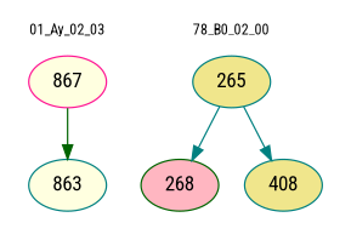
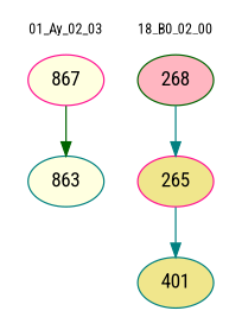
  digraph {
    fontname="Roboto Condensed"
    node [color=deeppink fillcolor=lightyellow fontname="Roboto Condensed" style=filled]
    edge [color=teal fontname="Roboto Condensed"]
    n1 [label=867]
    n2 [color=teal label=863]
    n3 [color=darkgreen fillcolor=lightpink label=268]
-   n4 [color=teal fillcolor=khaki label=265]
-   n5 [color=teal fillcolor=khaki label=408]
+   n4 [fillcolor=khaki label=265]
+   n5 [color=teal fillcolor=khaki label=401]
    subgraph cluster_1 {
      color=white
      fontsize=10
      label="01_Ay_02_03"
      n1
      n2
    }
    subgraph cluster_2 {
      color=white
      fontsize=10
-     label="78_B0_02_00"
+     label="18_B0_02_00"
      n3
      n4
      n5
    }
    n1 -> n2 [color=darkgreen]
-   n4 -> n3
+   n3 -> n4
    n4 -> n5
  }
